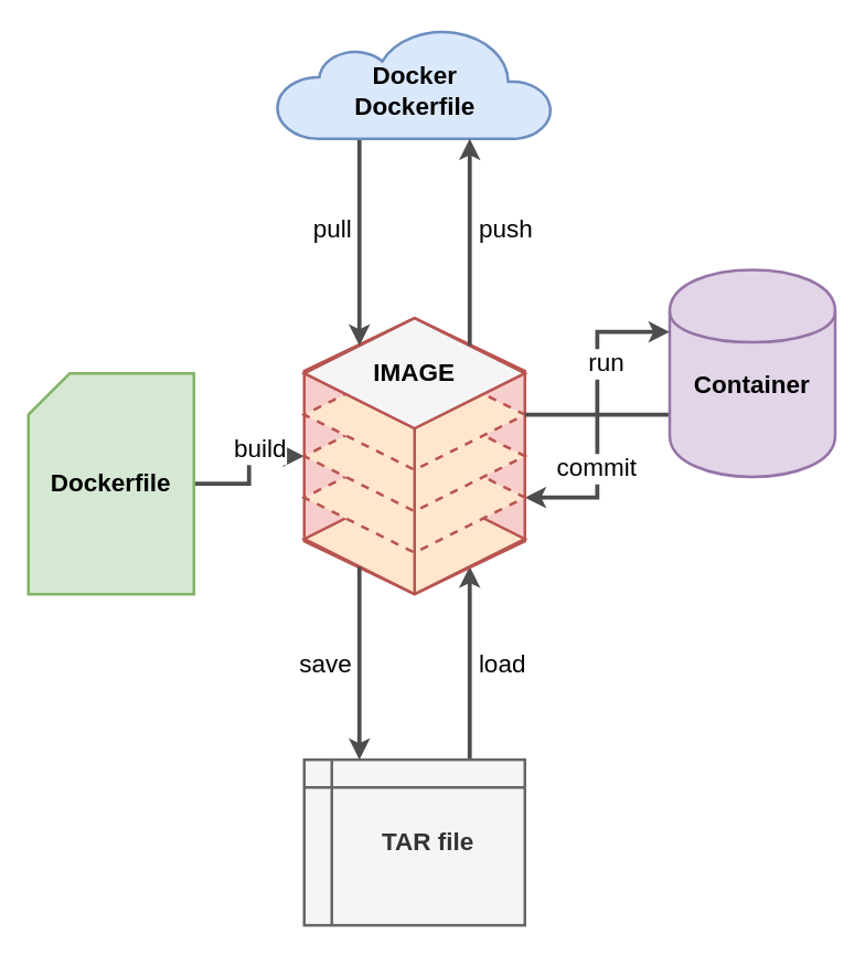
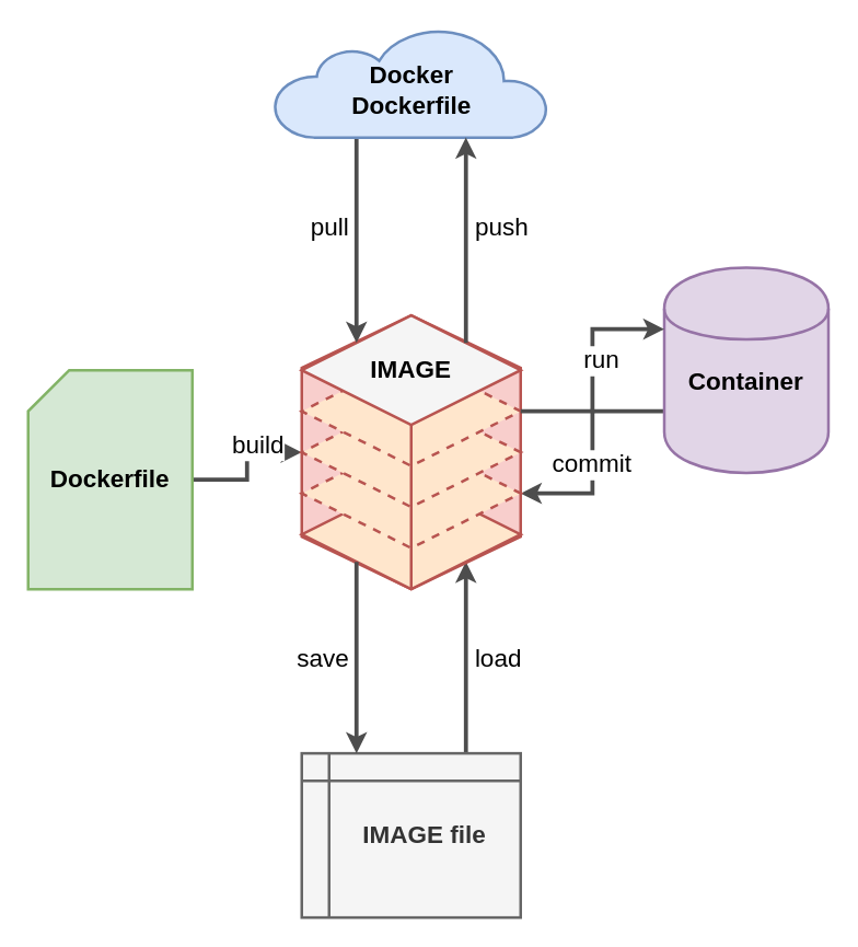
  <mxCell id="0" />
  <mxCell id="1" parent="0" />
  <mxCell id="2" style="edgeStyle=orthogonalEdgeStyle;rounded=0;orthogonalLoop=1;jettySize=auto;html=1;exitX=0;exitY=0.7;exitDx=0;exitDy=0;entryX=1;entryY=0.5;entryDx=0;entryDy=0;strokeColor=#4D4D4D;strokeWidth=3;" parent="1" source="4" target="15" edge="1"><mxGeometry relative="1" as="geometry" /></mxCell>
  <mxCell id="3" value="&lt;font style=&quot;font-size: 18px&quot;&gt;commit&lt;/font&gt;" style="text;html=1;resizable=0;points=[];align=center;verticalAlign=top;labelBackgroundColor=#ffffff;labelPosition=center;verticalLabelPosition=bottom;spacingTop=-5;" parent="2" vertex="1" connectable="0"><mxGeometry x="-0.036" y="1" relative="1" as="geometry"><mxPoint x="-2.5" y="-1" as="offset" /></mxGeometry></mxCell>
  <mxCell id="4" value="&lt;b&gt;&lt;font style=&quot;font-size: 18px&quot;&gt;Container&lt;br&gt;&lt;br&gt;&lt;/font&gt;&lt;/b&gt;" style="shape=cylinder;whiteSpace=wrap;html=1;boundedLbl=1;backgroundOutline=1;fillColor=#e1d5e7;strokeColor=#9673a6;strokeWidth=2;" parent="1" vertex="1"><mxGeometry x="485" y="195" width="120" height="150" as="geometry" /></mxCell>
  <mxCell id="5" style="edgeStyle=orthogonalEdgeStyle;rounded=0;orthogonalLoop=1;jettySize=auto;html=1;exitX=1;exitY=0.5;exitDx=0;exitDy=0;exitPerimeter=0;entryX=0;entryY=0.5;entryDx=0;entryDy=0;entryPerimeter=0;strokeColor=#4D4D4D;strokeWidth=3;" parent="1" source="7" target="13" edge="1"><mxGeometry relative="1" as="geometry" /></mxCell>
  <mxCell id="6" value="&lt;font style=&quot;font-size: 18px&quot;&gt;build&lt;/font&gt;" style="text;html=1;resizable=0;points=[];align=center;verticalAlign=bottom;labelBackgroundColor=#ffffff;labelPosition=center;verticalLabelPosition=top;spacingBottom=5;" parent="5" vertex="1" connectable="0"><mxGeometry x="-0.079" y="-1" relative="1" as="geometry"><mxPoint x="6.5" y="-1" as="offset" /></mxGeometry></mxCell>
  <mxCell id="7" value="&lt;b&gt;&lt;font style=&quot;font-size: 18px&quot;&gt;Dockerfile&lt;/font&gt;&lt;/b&gt;" style="shape=card;whiteSpace=wrap;html=1;fillColor=#d5e8d4;strokeColor=#82b366;strokeWidth=2;" parent="1" vertex="1"><mxGeometry x="20" y="270" width="120" height="160" as="geometry" /></mxCell>
  <mxCell id="8" style="edgeStyle=orthogonalEdgeStyle;rounded=0;orthogonalLoop=1;jettySize=auto;html=1;exitX=0.75;exitY=0;exitDx=0;exitDy=0;entryX=1;entryY=1;entryDx=0;entryDy=0;strokeColor=#4D4D4D;strokeWidth=3;" parent="1" source="10" target="14" edge="1"><mxGeometry relative="1" as="geometry" /></mxCell>
  <mxCell id="9" value="&lt;font style=&quot;font-size: 18px&quot;&gt;load&lt;/font&gt;" style="text;html=1;resizable=0;points=[];align=left;verticalAlign=middle;labelBackgroundColor=#ffffff;labelPosition=right;verticalLabelPosition=middle;spacingLeft=5;" parent="8" vertex="1" connectable="0"><mxGeometry x="0.02" y="-1" relative="1" as="geometry"><mxPoint x="-1" y="1.5" as="offset" /></mxGeometry></mxCell>
- <mxCell id="10" value="&lt;b&gt;&lt;font style=&quot;font-size: 18px&quot;&gt;&amp;nbsp; &amp;nbsp; TAR file&lt;/font&gt;&lt;/b&gt;" style="shape=internalStorage;whiteSpace=wrap;html=1;backgroundOutline=1;fillColor=#f5f5f5;strokeColor=#666666;fontColor=#333333;strokeWidth=2;" parent="1" vertex="1"><mxGeometry x="220" y="550" width="160" height="120" as="geometry" /></mxCell>
+ <mxCell id="10" value="&lt;b&gt;&lt;font style=&quot;font-size: 18px&quot;&gt;&amp;nbsp; &amp;nbsp; IMAGE file&lt;/font&gt;&lt;/b&gt;" style="shape=internalStorage;whiteSpace=wrap;html=1;backgroundOutline=1;fillColor=#f5f5f5;strokeColor=#666666;fontColor=#333333;strokeWidth=2;" parent="1" vertex="1"><mxGeometry x="220" y="550" width="160" height="120" as="geometry" /></mxCell>
  <mxCell id="11" value="" style="group" parent="1" vertex="1" connectable="0"><mxGeometry x="220" y="230" width="160" height="200" as="geometry" /></mxCell>
  <mxCell id="12" value="" style="group;" parent="11" vertex="1" connectable="0"><mxGeometry width="160" height="200" as="geometry" /></mxCell>
  <mxCell id="13" value="" style="whiteSpace=wrap;html=1;shape=mxgraph.basic.isocube;isoAngle=15;strokeWidth=2;fillColor=#f8cecc;strokeColor=#b85450;" parent="11" vertex="1"><mxGeometry width="160" height="200" as="geometry" /></mxCell>
  <mxCell id="14" value="" style="rhombus;whiteSpace=wrap;html=1;strokeWidth=2;fillColor=#ffe6cc;strokeColor=#B85450;" parent="11" vertex="1"><mxGeometry y="120" width="160" height="80" as="geometry" /></mxCell>
  <mxCell id="15" value="" style="rhombus;whiteSpace=wrap;html=1;strokeWidth=2;dashed=1;fillColor=#ffe6cc;strokeColor=#B85450;" parent="11" vertex="1"><mxGeometry y="90" width="160" height="80" as="geometry" /></mxCell>
  <mxCell id="16" value="" style="rhombus;whiteSpace=wrap;html=1;strokeWidth=2;dashed=1;fillColor=#ffe6cc;strokeColor=#B85450;" parent="11" vertex="1"><mxGeometry y="60" width="160" height="80" as="geometry" /></mxCell>
  <mxCell id="17" value="" style="rhombus;whiteSpace=wrap;html=1;strokeWidth=2;dashed=1;fillColor=#ffe6cc;strokeColor=#B85450;" parent="11" vertex="1"><mxGeometry y="30" width="160" height="80" as="geometry" /></mxCell>
  <mxCell id="18" style="rounded=0;orthogonalLoop=1;jettySize=auto;html=1;exitX=0.5;exitY=1;exitDx=0;exitDy=0;entryX=0.5;entryY=1;entryDx=0;entryDy=0;endArrow=none;endFill=0;strokeWidth=2;strokeColor=#B85450;" parent="11" source="19" target="14" edge="1"><mxGeometry relative="1" as="geometry" /></mxCell>
  <mxCell id="19" value="&lt;b&gt;&lt;font style=&quot;font-size: 18px&quot;&gt;IMAGE&lt;/font&gt;&lt;/b&gt;" style="rhombus;whiteSpace=wrap;html=1;strokeWidth=2;fillColor=#f5f5f5;strokeColor=#B85450;" parent="11" vertex="1"><mxGeometry width="160" height="80" as="geometry" /></mxCell>
  <mxCell id="20" style="edgeStyle=orthogonalEdgeStyle;rounded=0;orthogonalLoop=1;jettySize=auto;html=1;exitX=1;exitY=0.5;exitDx=0;exitDy=0;entryX=0;entryY=0.3;entryDx=0;entryDy=0;strokeColor=#4D4D4D;strokeWidth=3;" parent="1" source="17" target="4" edge="1"><mxGeometry relative="1" as="geometry" /></mxCell>
  <mxCell id="21" value="&lt;font style=&quot;font-size: 18px&quot;&gt;run&lt;/font&gt;" style="text;html=1;resizable=0;points=[];align=center;verticalAlign=bottom;labelBackgroundColor=#ffffff;labelPosition=center;verticalLabelPosition=top;spacingBottom=5;" parent="20" vertex="1" connectable="0"><mxGeometry x="-0.1" y="2" relative="1" as="geometry"><mxPoint x="8" y="2" as="offset" /></mxGeometry></mxCell>
  <mxCell id="22" style="edgeStyle=orthogonalEdgeStyle;rounded=0;orthogonalLoop=1;jettySize=auto;html=1;exitX=0;exitY=1;exitDx=0;exitDy=0;entryX=0.25;entryY=0;entryDx=0;entryDy=0;strokeColor=#4D4D4D;strokeWidth=3;" parent="1" source="14" target="10" edge="1"><mxGeometry relative="1" as="geometry" /></mxCell>
  <mxCell id="23" value="&lt;font style=&quot;font-size: 18px&quot;&gt;save&lt;/font&gt;" style="text;html=1;resizable=0;points=[];align=right;verticalAlign=middle;labelBackgroundColor=#ffffff;labelPosition=left;verticalLabelPosition=middle;spacingRight=5;" parent="22" vertex="1" connectable="0"><mxGeometry x="-0.086" relative="1" as="geometry"><mxPoint y="6" as="offset" /></mxGeometry></mxCell>
  <mxCell id="24" style="edgeStyle=orthogonalEdgeStyle;rounded=0;orthogonalLoop=1;jettySize=auto;html=1;exitX=0.3;exitY=1;exitDx=0;exitDy=0;entryX=0;entryY=0;entryDx=0;entryDy=0;strokeColor=#4D4D4D;strokeWidth=3;" parent="1" source="26" target="19" edge="1"><mxGeometry relative="1" as="geometry" /></mxCell>
  <mxCell id="25" value="&lt;font style=&quot;font-size: 18px&quot;&gt;pull&lt;/font&gt;" style="text;html=1;resizable=0;points=[];align=right;verticalAlign=middle;labelBackgroundColor=#ffffff;labelPosition=left;verticalLabelPosition=middle;spacingRight=5;" parent="24" vertex="1" connectable="0"><mxGeometry x="-0.129" y="-1" relative="1" as="geometry"><mxPoint x="1" y="0.5" as="offset" /></mxGeometry></mxCell>
  <mxCell id="26" value="&lt;b style=&quot;white-space: normal;&quot;&gt;&lt;font style=&quot;font-size: 18px&quot;&gt;Docker&lt;br&gt;Dockerfile&lt;/font&gt;&lt;/b&gt;" style="html=1;verticalLabelPosition=middle;align=center;labelBackgroundColor=none;verticalAlign=middle;strokeWidth=2;strokeColor=#6c8ebf;fillColor=#dae8fc;shadow=0;dashed=0;shape=mxgraph.ios7.icons.cloud;labelPosition=center;spacingTop=12;points=[[0.3,1],[0.5,1],[0.7,1]];" parent="1" vertex="1"><mxGeometry x="200" y="20" width="200" height="80" as="geometry" /></mxCell>
  <mxCell id="27" style="edgeStyle=orthogonalEdgeStyle;rounded=0;orthogonalLoop=1;jettySize=auto;html=1;exitX=1;exitY=0;exitDx=0;exitDy=0;strokeColor=#4D4D4D;strokeWidth=3;entryX=0.7;entryY=1;entryDx=0;entryDy=0;" parent="1" source="19" target="26" edge="1"><mxGeometry relative="1" as="geometry"><mxPoint x="390" y="80" as="targetPoint" /></mxGeometry></mxCell>
  <mxCell id="28" value="&lt;font style=&quot;font-size: 18px&quot;&gt;push&lt;/font&gt;" style="text;html=1;resizable=0;points=[];align=left;verticalAlign=middle;labelBackgroundColor=#ffffff;labelPosition=right;verticalLabelPosition=middle;spacingLeft=5;" parent="27" vertex="1" connectable="0"><mxGeometry x="0.079" y="2" relative="1" as="geometry"><mxPoint x="2" y="-3.5" as="offset" /></mxGeometry></mxCell>
